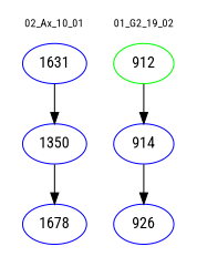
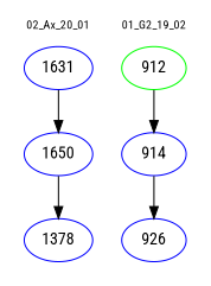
  digraph {
    fontname="Roboto Condensed"
    node [color=blue fontname="Roboto Condensed"]
    edge [color=black fontname="Roboto Condensed"]
    n1 [label=1631]
-   n2 [label=1350]
-   n3 [label=1678]
+   n2 [label=1650]
+   n3 [label=1378]
    n4 [color=green label=912]
    n5 [label=914]
    n6 [label=926]
    subgraph cluster_1 {
      color=white
      fontsize=10
-     label="02_Ax_10_01"
+     label="02_Ax_20_01"
      n1
      n2
      n3
    }
    subgraph cluster_2 {
      color=white
      fontsize=10
      label="01_G2_19_02"
      n4
      n5
      n6
    }
    n1 -> n2
    n2 -> n3
    n4 -> n5
    n5 -> n6
  }
